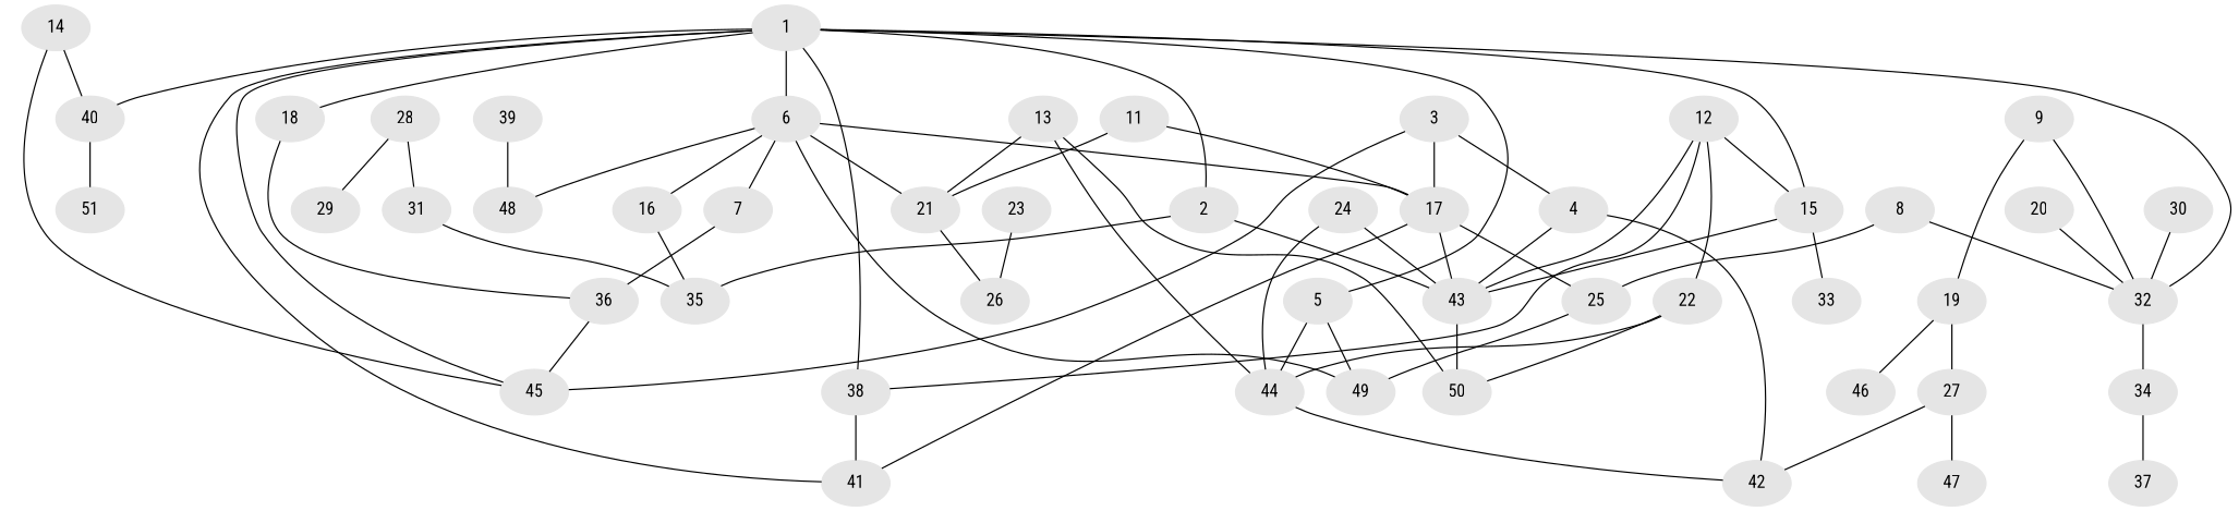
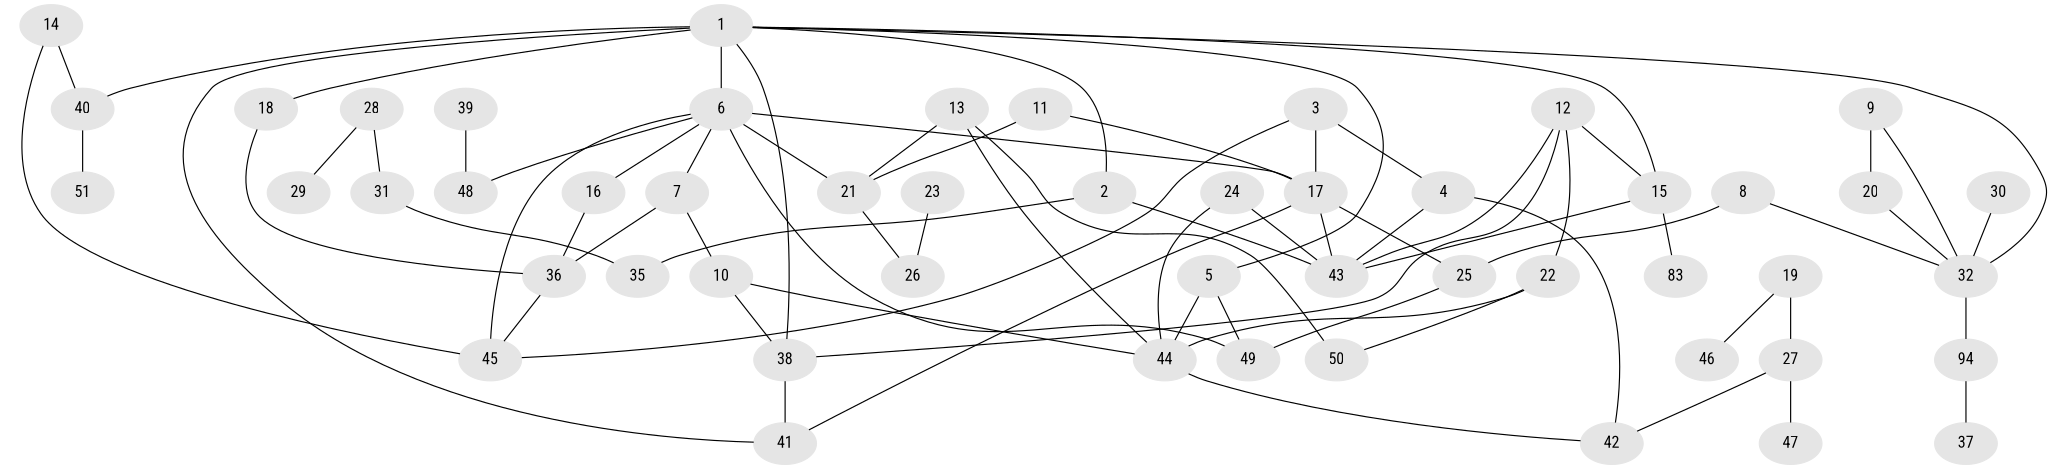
  graph {
    fontname="Roboto Condensed"
    node [color=gray90 fontname="Roboto Condensed" style=filled]
    edge [fontname="Roboto Condensed" weight=1.0]
    1
    2
    5
    6
    15
    18
    32
    38
    40
    41
    35
    43
    44
    49
    17
    45
    7
    16
    21
    48
-   33
+   33 [label=83]
    36
-   34
+   34 [label=94]
    51
    50
    3
    4
    25
    24
    42
+   10
    26
    8
    9
    19
    27
    46
    11
    12
    22
    13
    14
    47
    20
    23
    28
    29
    31
    30
    37
    39
    1 -- 2
    1 -- 5
    1 -- 6 [weight=3.0]
    1 -- 15
    1 -- 18
    1 -- 32 [weight=2.0]
    1 -- 38
    1 -- 40
    1 -- 41
    2 -- 35
    2 -- 43
    5 -- 44
    5 -- 49
    6 -- 49
    6 -- 17
-   1 -- 45
+   6 -- 45
    6 -- 7
    6 -- 16
    6 -- 21
    6 -- 48
    15 -- 43
    15 -- 33
    18 -- 36
    32 -- 34
    38 -- 41
    40 -- 51
-   43 -- 50
    44 -- 42
    17 -- 41
    17 -- 43
    17 -- 25
    7 -- 36 [weight=2.0]
-   16 -- 35
+   7 -- 10
+   16 -- 36
    21 -- 26
    36 -- 45
    34 -- 37
    3 -- 17 [weight=2.0]
    3 -- 45
    3 -- 4
    4 -- 43
    4 -- 42
    25 -- 49
    24 -- 43 [weight=2.0]
    24 -- 44
+   10 -- 38
+   10 -- 44
    8 -- 32
    8 -- 25
    9 -- 32
-   9 -- 19
+   9 -- 20
    19 -- 27
    19 -- 46
    27 -- 42
    27 -- 47
    11 -- 17
    11 -- 21
    12 -- 15
    12 -- 38
    12 -- 43
    12 -- 22
    22 -- 44
    22 -- 50
    13 -- 44
    13 -- 21
    13 -- 50
    14 -- 40
    14 -- 45
    20 -- 32
    23 -- 26
    28 -- 29
    28 -- 31
    31 -- 35
    30 -- 32
    39 -- 48
  }
